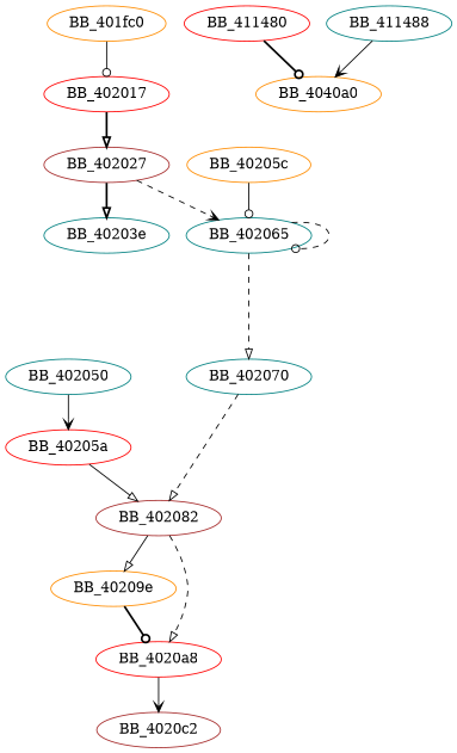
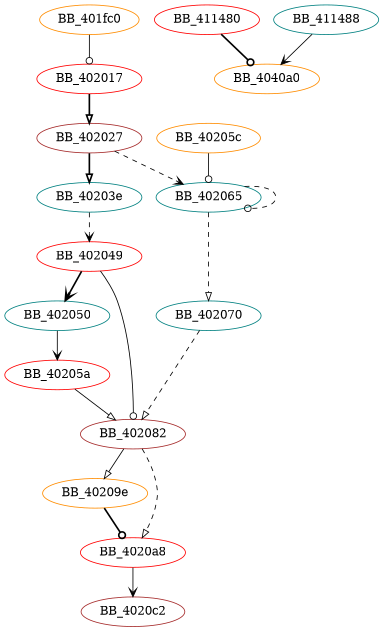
  digraph {
    node [color=red]
    edge [arrowhead=onormal style=solid]
    BB_401fc0 [color=darkorange]
    BB_402017
    BB_402027 [color=brown]
    BB_40203e [color=teal]
    BB_402065 [color=teal]
+   BB_402049
    BB_40205c [color=darkorange]
    BB_402050 [color=teal]
    BB_402082 [color=brown]
    BB_402070 [color=teal]
    BB_40205a
    BB_40209e [color=darkorange]
    BB_4020a8
    BB_4020c2 [color=brown]
    BB_4040a0 [color=darkorange]
    BB_411480
    BB_411488 [color=teal]
    BB_401fc0 -> BB_402017 [arrowhead=odot]
    BB_402017 -> BB_402027 [style=bold]
    BB_402027 -> BB_40203e [style=bold]
    BB_402027 -> BB_402065 [arrowhead=vee style=dashed]
+   BB_40203e -> BB_402049 [arrowhead=vee style=dashed]
    BB_402065 -> BB_402065 [arrowhead=odot style=dashed]
    BB_402065 -> BB_402070 [style=dashed]
+   BB_402049 -> BB_402050 [arrowhead=vee style=bold]
+   BB_402049 -> BB_402082 [arrowhead=odot]
    BB_40205c -> BB_402065 [arrowhead=odot]
    BB_402050 -> BB_40205a [arrowhead=vee]
    BB_402082 -> BB_40209e
    BB_402082 -> BB_4020a8 [style=dashed]
    BB_402070 -> BB_402082 [style=dashed]
    BB_40205a -> BB_402082
    BB_40209e -> BB_4020a8 [arrowhead=odot style=bold]
    BB_4020a8 -> BB_4020c2 [arrowhead=vee]
    BB_411480 -> BB_4040a0 [arrowhead=odot style=bold]
    BB_411488 -> BB_4040a0 [arrowhead=vee]
  }
